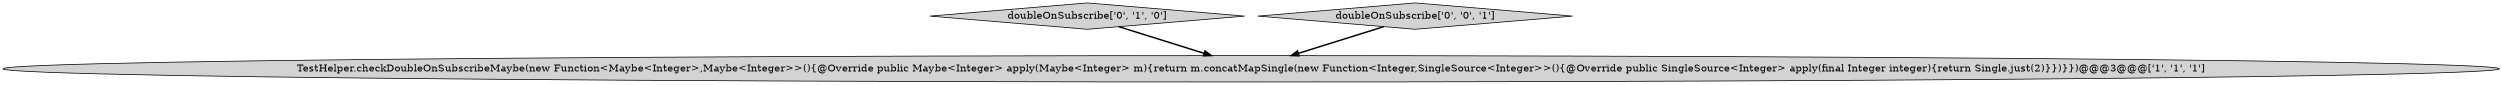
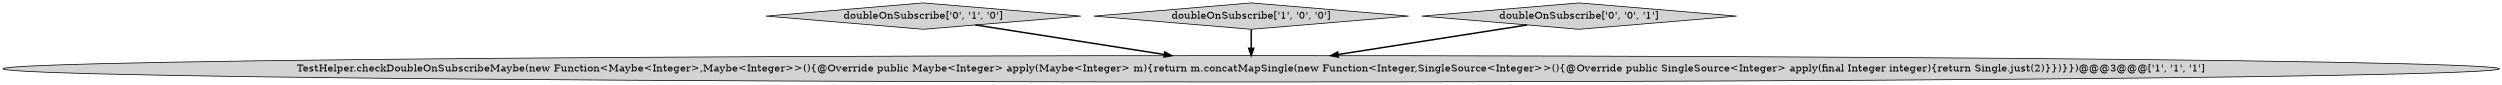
  digraph {
    node [fillcolor=lightgray shape=diamond style=filled]
    edge [style=bold]
    n1 [label="doubleOnSubscribe['0', '1', '0']"]
    n2 [label="TestHelper.checkDoubleOnSubscribeMaybe(new Function<Maybe<Integer>,Maybe<Integer>>(){@Override public Maybe<Integer> apply(Maybe<Integer> m){return m.concatMapSingle(new Function<Integer,SingleSource<Integer>>(){@Override public SingleSource<Integer> apply(final Integer integer){return Single.just(2)}})}})@@@3@@@['1', '1', '1']" shape=ellipse]
+   n3 [label="doubleOnSubscribe['1', '0', '0']"]
    n4 [label="doubleOnSubscribe['0', '0', '1']"]
    n1 -> n2
+   n3 -> n2
    n4 -> n2
  }
